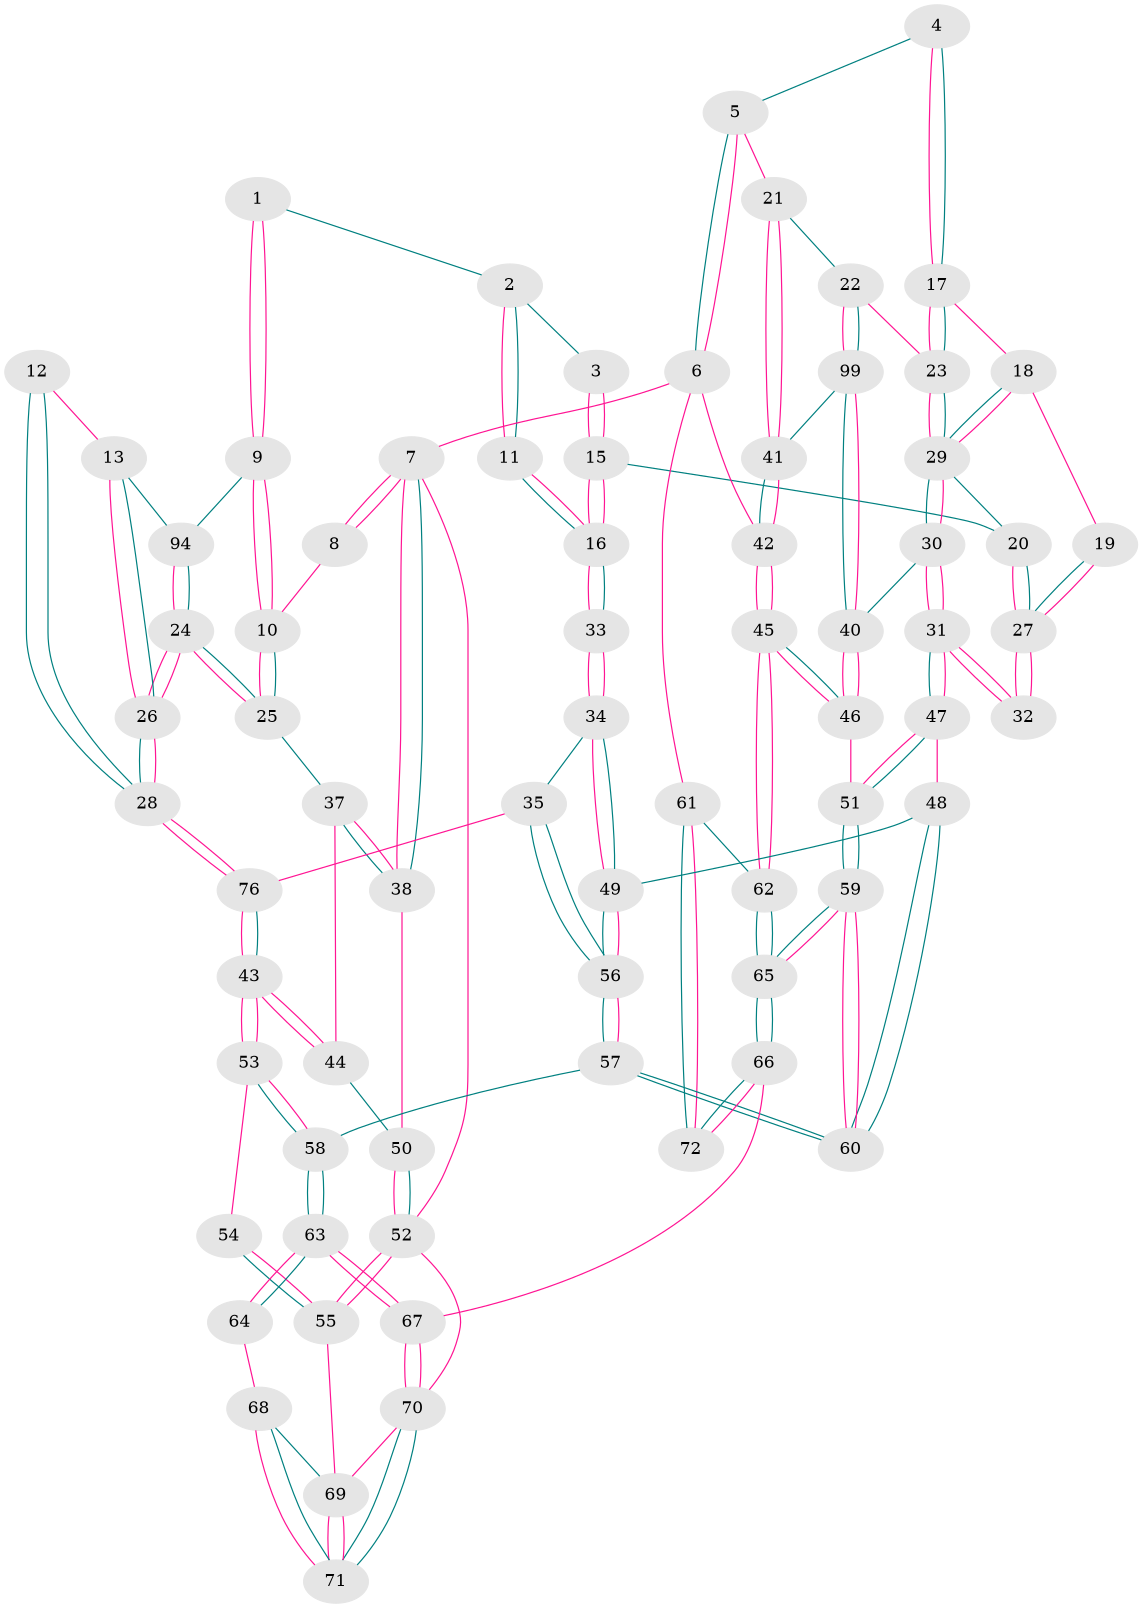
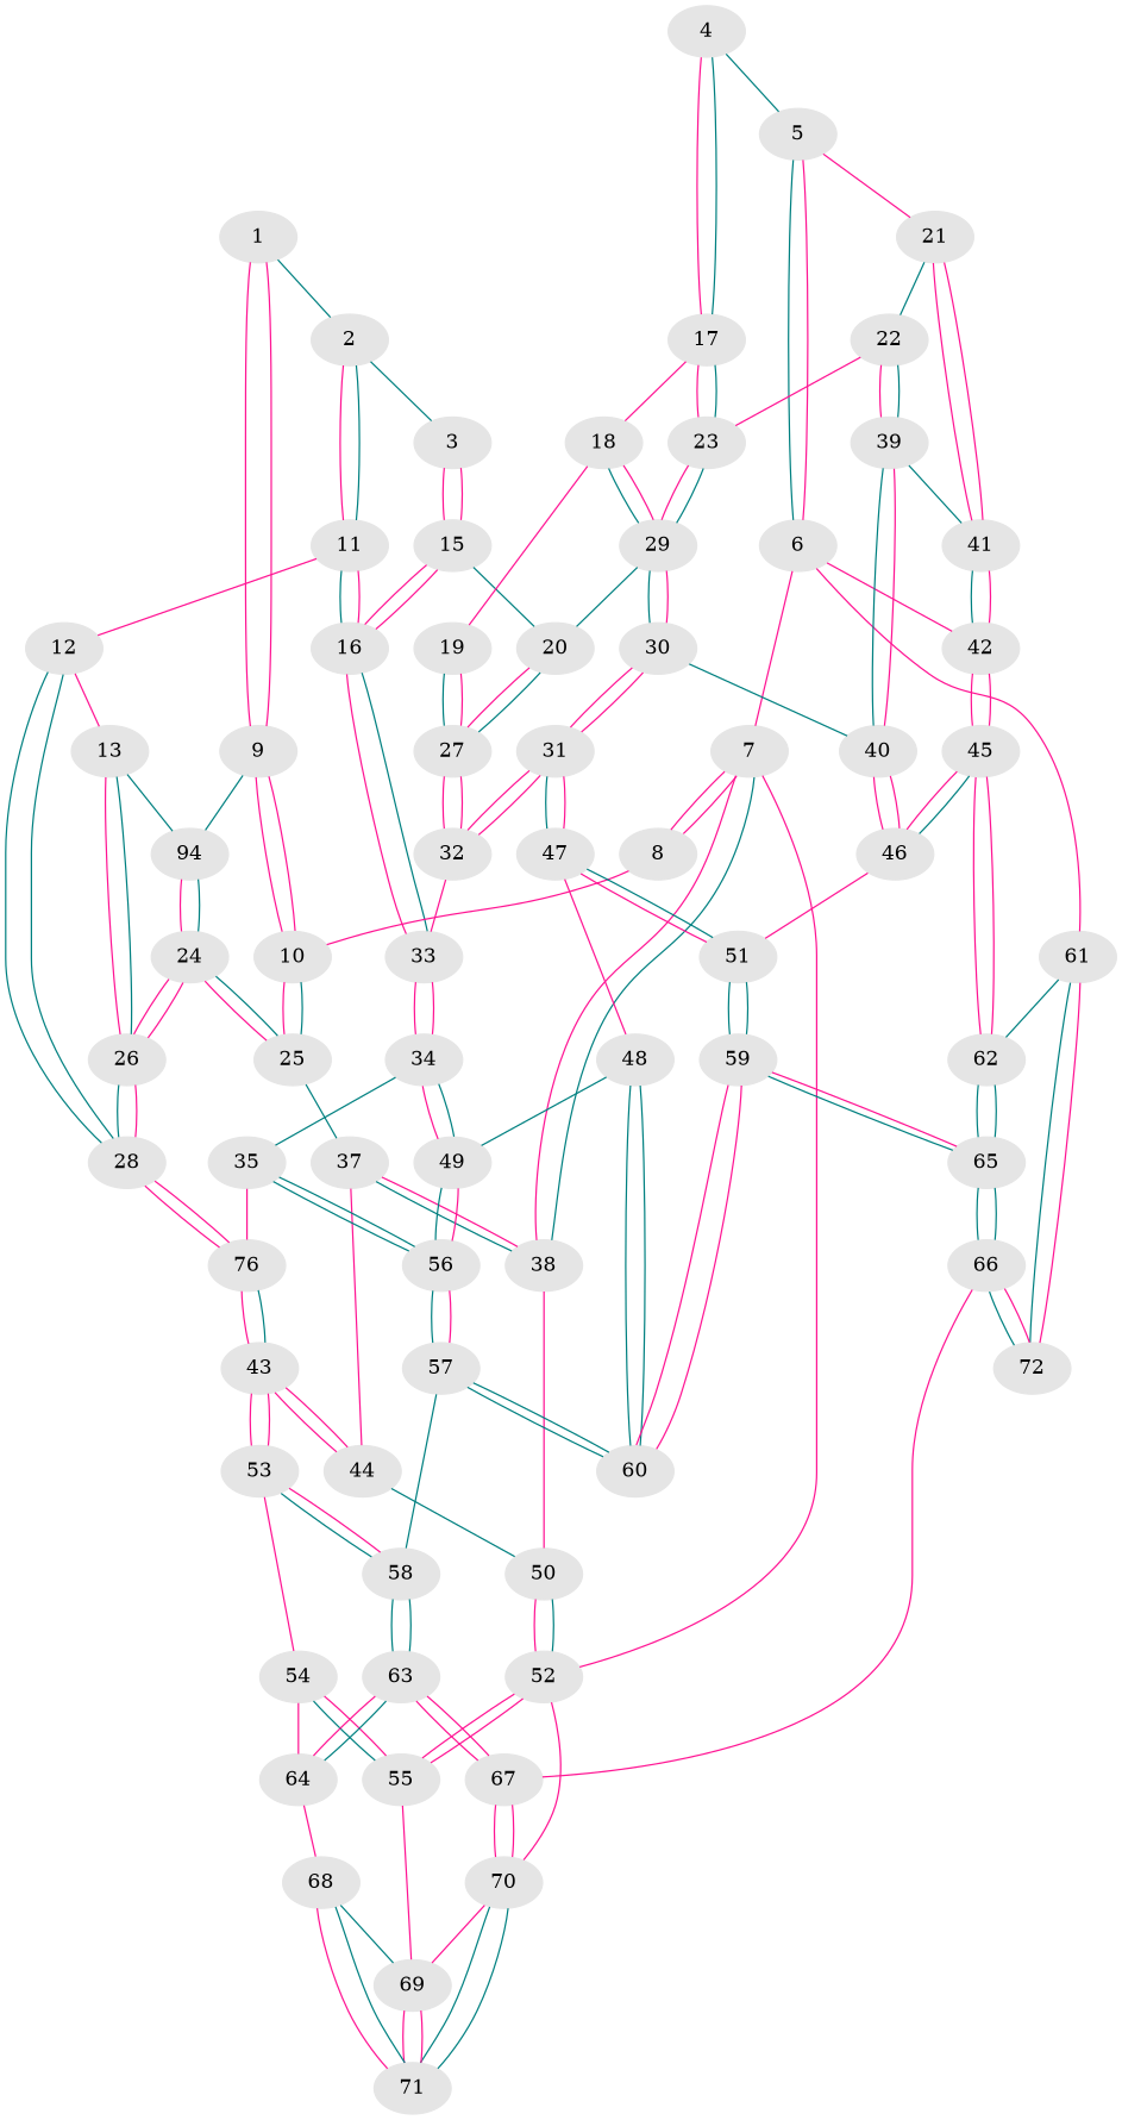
  graph {
    node [color=gray90 style=filled]
    edge [color=deeppink]
    1
    2
    9
    3
    11
    10
    n7 [label=94]
    15
    12
    16
    4
    5
    17
    20
    6
    21
    18
    23
    7
    42
    61
    22
    41
    8
    38
    52
    45
    62
    72
    50
    55
    70
    25
    24
    37
    13
    28
    33
    26
    n40 [label=76]
    27
    34
    19
    29
    30
    32
-   39 [label=99]
+   39
    40
    44
    43
    31
    47
    46
    51
    48
    35
    49
    56
    57
    53
    54
    58
    65
    59
    60
    69
    71
    64
    63
    68
    67
    66
    1 -- 2 [color=teal]
    1 -- 9
    1 -- 9
    2 -- 3 [color=teal]
    2 -- 11
    2 -- 11 [color=teal]
    9 -- 10
    9 -- 10
    9 -- n7 [color=teal]
    3 -- 15
    3 -- 15
+   11 -- 12
    11 -- 16 [color=teal]
    11 -- 16
    10 -- 25
    10 -- 25 [color=teal]
    n7 -- 24
    n7 -- 24 [color=teal]
    15 -- 16
    15 -- 16
    15 -- 20 [color=teal]
    12 -- 13
    12 -- 28 [color=teal]
    12 -- 28 [color=teal]
    16 -- 33
    16 -- 33 [color=teal]
    4 -- 5 [color=teal]
    4 -- 17
    4 -- 17 [color=teal]
    5 -- 6 [color=teal]
    5 -- 6
    5 -- 21
    17 -- 18
    17 -- 23
    17 -- 23 [color=teal]
    20 -- 27
    20 -- 27 [color=teal]
    6 -- 7
    6 -- 42
    6 -- 61
    21 -- 22 [color=teal]
    21 -- 41
    21 -- 41
    18 -- 19
    18 -- 29 [color=teal]
    18 -- 29
    23 -- 29
    23 -- 29 [color=teal]
    7 -- 8
    7 -- 8
    7 -- 38
    7 -- 38 [color=teal]
    7 -- 52
    42 -- 45
    42 -- 45
    61 -- 62 [color=teal]
    61 -- 72 [color=teal]
    61 -- 72
    22 -- 23
    22 -- 39
    22 -- 39 [color=teal]
    41 -- 42 [color=teal]
    41 -- 42
    8 -- 10
    38 -- 50
    52 -- 55
    52 -- 55
    52 -- 70
    45 -- 62
    45 -- 62
    45 -- 46
    45 -- 46 [color=teal]
    62 -- 65 [color=teal]
    62 -- 65 [color=teal]
    50 -- 52
    50 -- 52 [color=teal]
    55 -- 69
    70 -- 69
    70 -- 71 [color=teal]
    70 -- 71 [color=teal]
    25 -- 37 [color=teal]
    24 -- 25
    24 -- 25 [color=teal]
    24 -- 26
    24 -- 26
    37 -- 38 [color=teal]
    37 -- 38
    37 -- 44
    13 -- n7 [color=teal]
    13 -- 26
    13 -- 26 [color=teal]
    28 -- n40
    28 -- n40
    33 -- 34
    33 -- 34
    26 -- 28 [color=teal]
    26 -- 28
    n40 -- 43
    n40 -- 43 [color=teal]
    27 -- 32
    27 -- 32
    34 -- 35 [color=teal]
    34 -- 49
    34 -- 49 [color=teal]
    19 -- 27 [color=teal]
    19 -- 27
    29 -- 20 [color=teal]
    29 -- 30 [color=teal]
    29 -- 30
    30 -- 40 [color=teal]
    30 -- 31
    30 -- 31
+   32 -- 33
    39 -- 41 [color=teal]
    39 -- 40 [color=teal]
    39 -- 40
    40 -- 46
    40 -- 46
    44 -- 50 [color=teal]
    43 -- 44
    43 -- 44
    43 -- 53
    43 -- 53
    31 -- 32
    31 -- 32
    31 -- 47 [color=teal]
    31 -- 47
    47 -- 51
    47 -- 51 [color=teal]
    47 -- 48
    46 -- 51
    51 -- 59 [color=teal]
    51 -- 59 [color=teal]
    48 -- 49 [color=teal]
    48 -- 60 [color=teal]
    48 -- 60 [color=teal]
    35 -- n40
    35 -- 56 [color=teal]
    35 -- 56 [color=teal]
    49 -- 56 [color=teal]
    49 -- 56
    56 -- 57 [color=teal]
    56 -- 57
    57 -- 58 [color=teal]
    57 -- 60 [color=teal]
    57 -- 60 [color=teal]
    53 -- 54
    53 -- 58 [color=teal]
    53 -- 58
    54 -- 55 [color=teal]
    54 -- 55
+   54 -- 64
    58 -- 63 [color=teal]
    58 -- 63 [color=teal]
    65 -- 66 [color=teal]
    65 -- 66 [color=teal]
    59 -- 65 [color=teal]
    59 -- 65
    59 -- 60
    59 -- 60
    69 -- 71
    69 -- 71
    64 -- 68
    63 -- 64
    63 -- 64 [color=teal]
    63 -- 67
    63 -- 67
    68 -- 69 [color=teal]
    68 -- 71
    68 -- 71 [color=teal]
    67 -- 70
    67 -- 70
    66 -- 72 [color=teal]
    66 -- 72
    66 -- 67
  }
